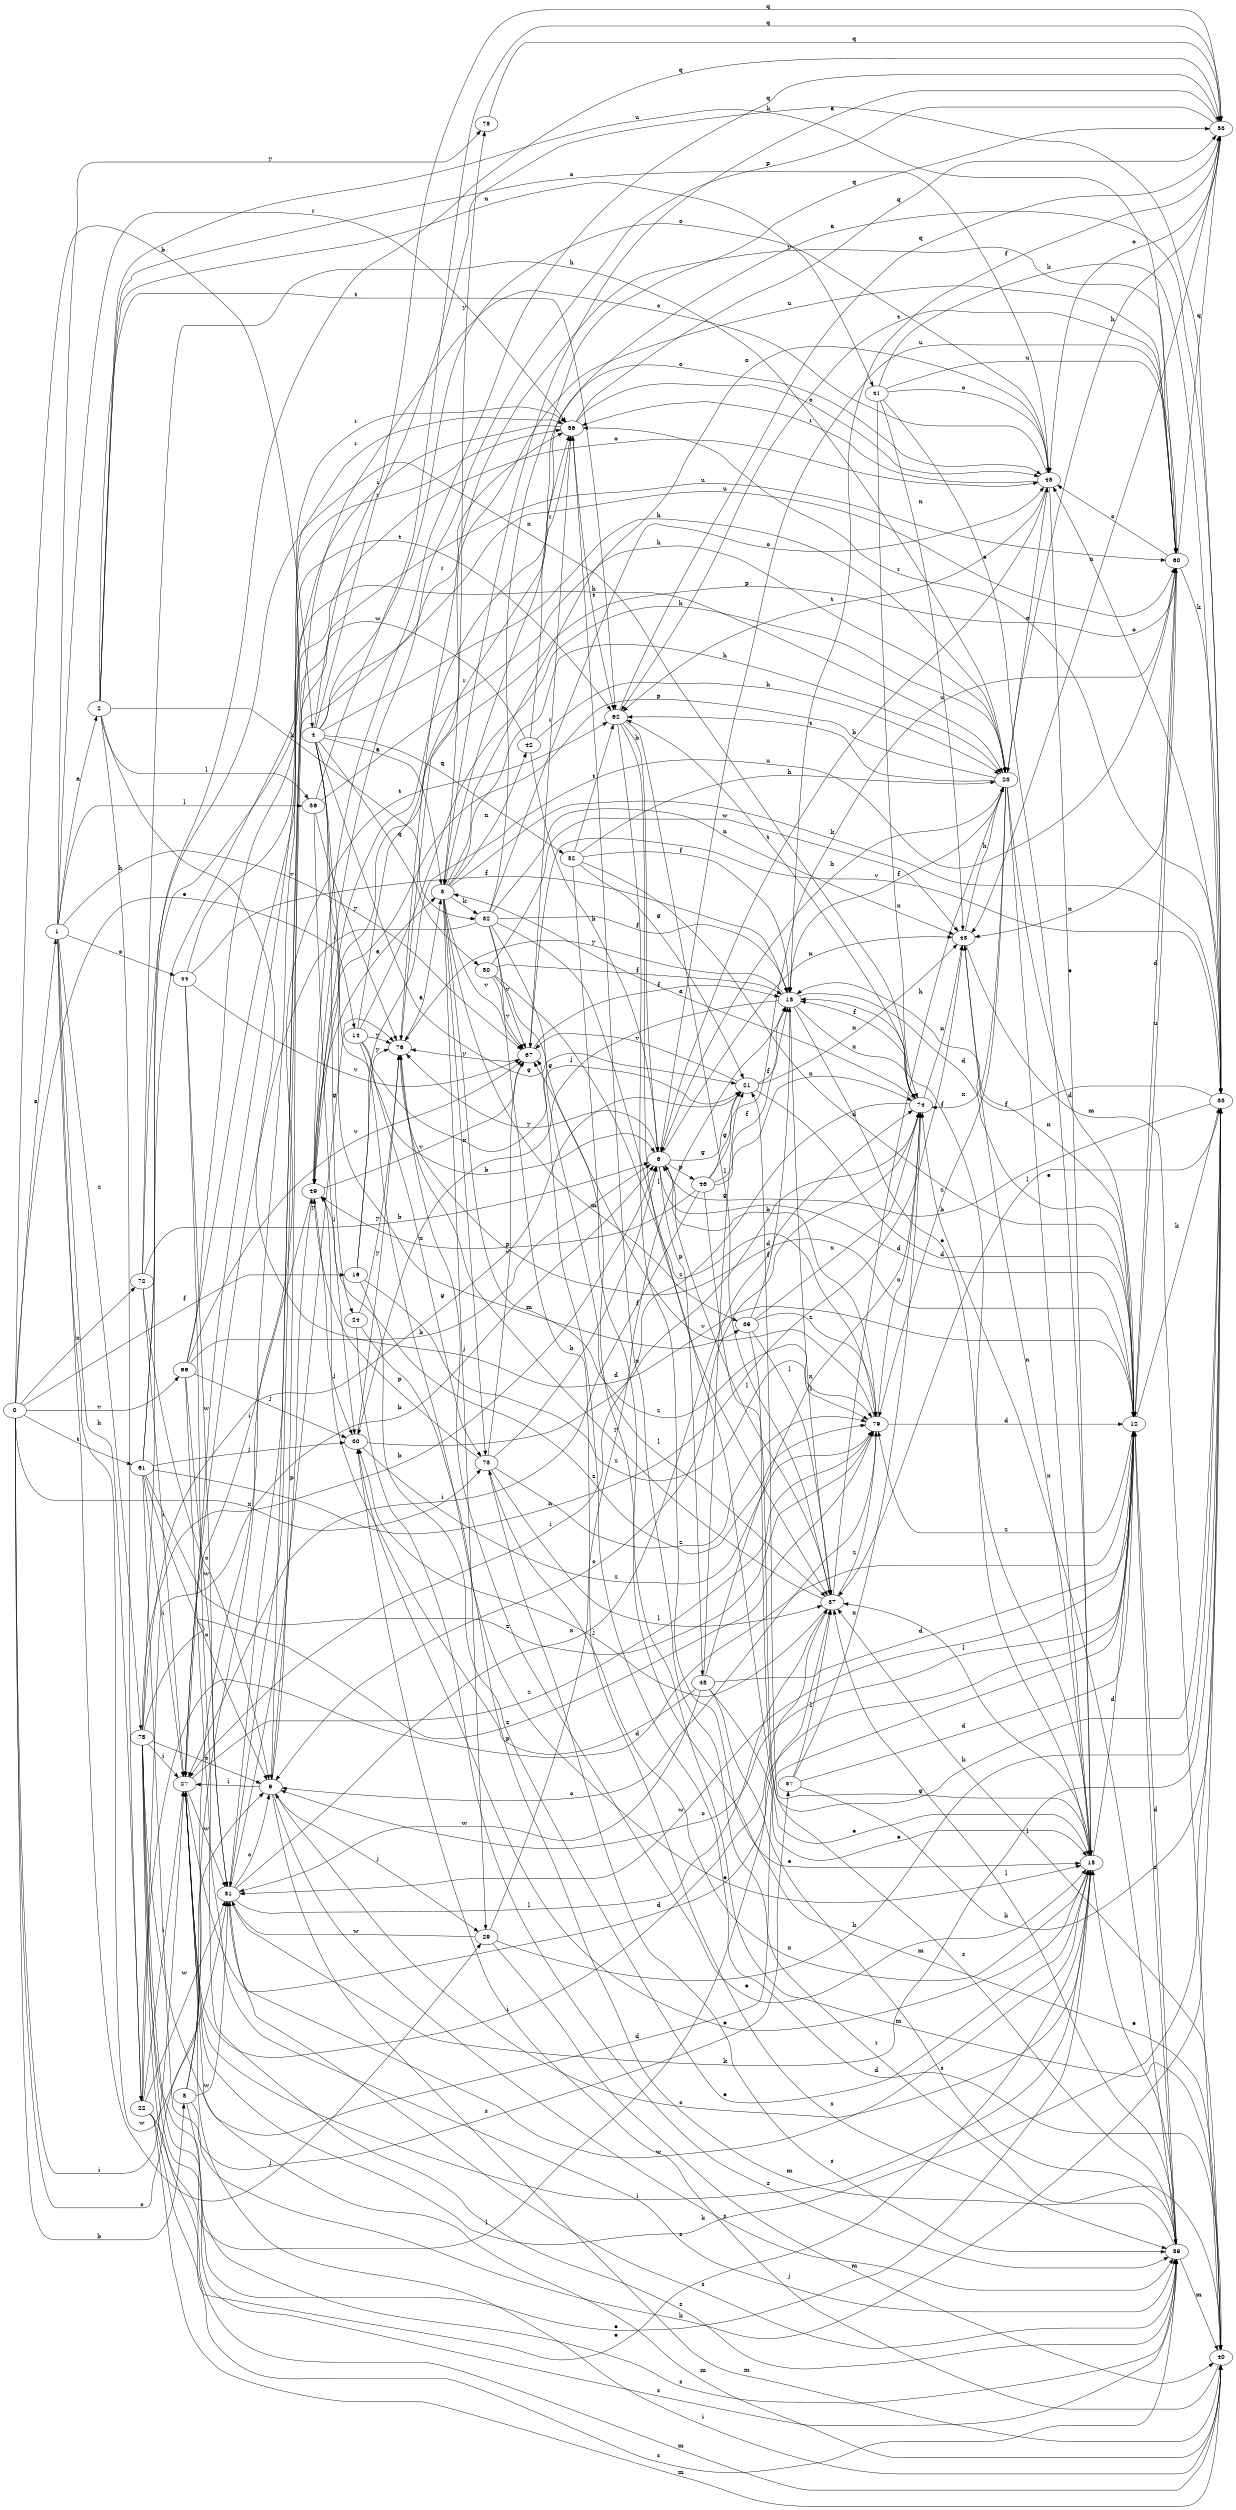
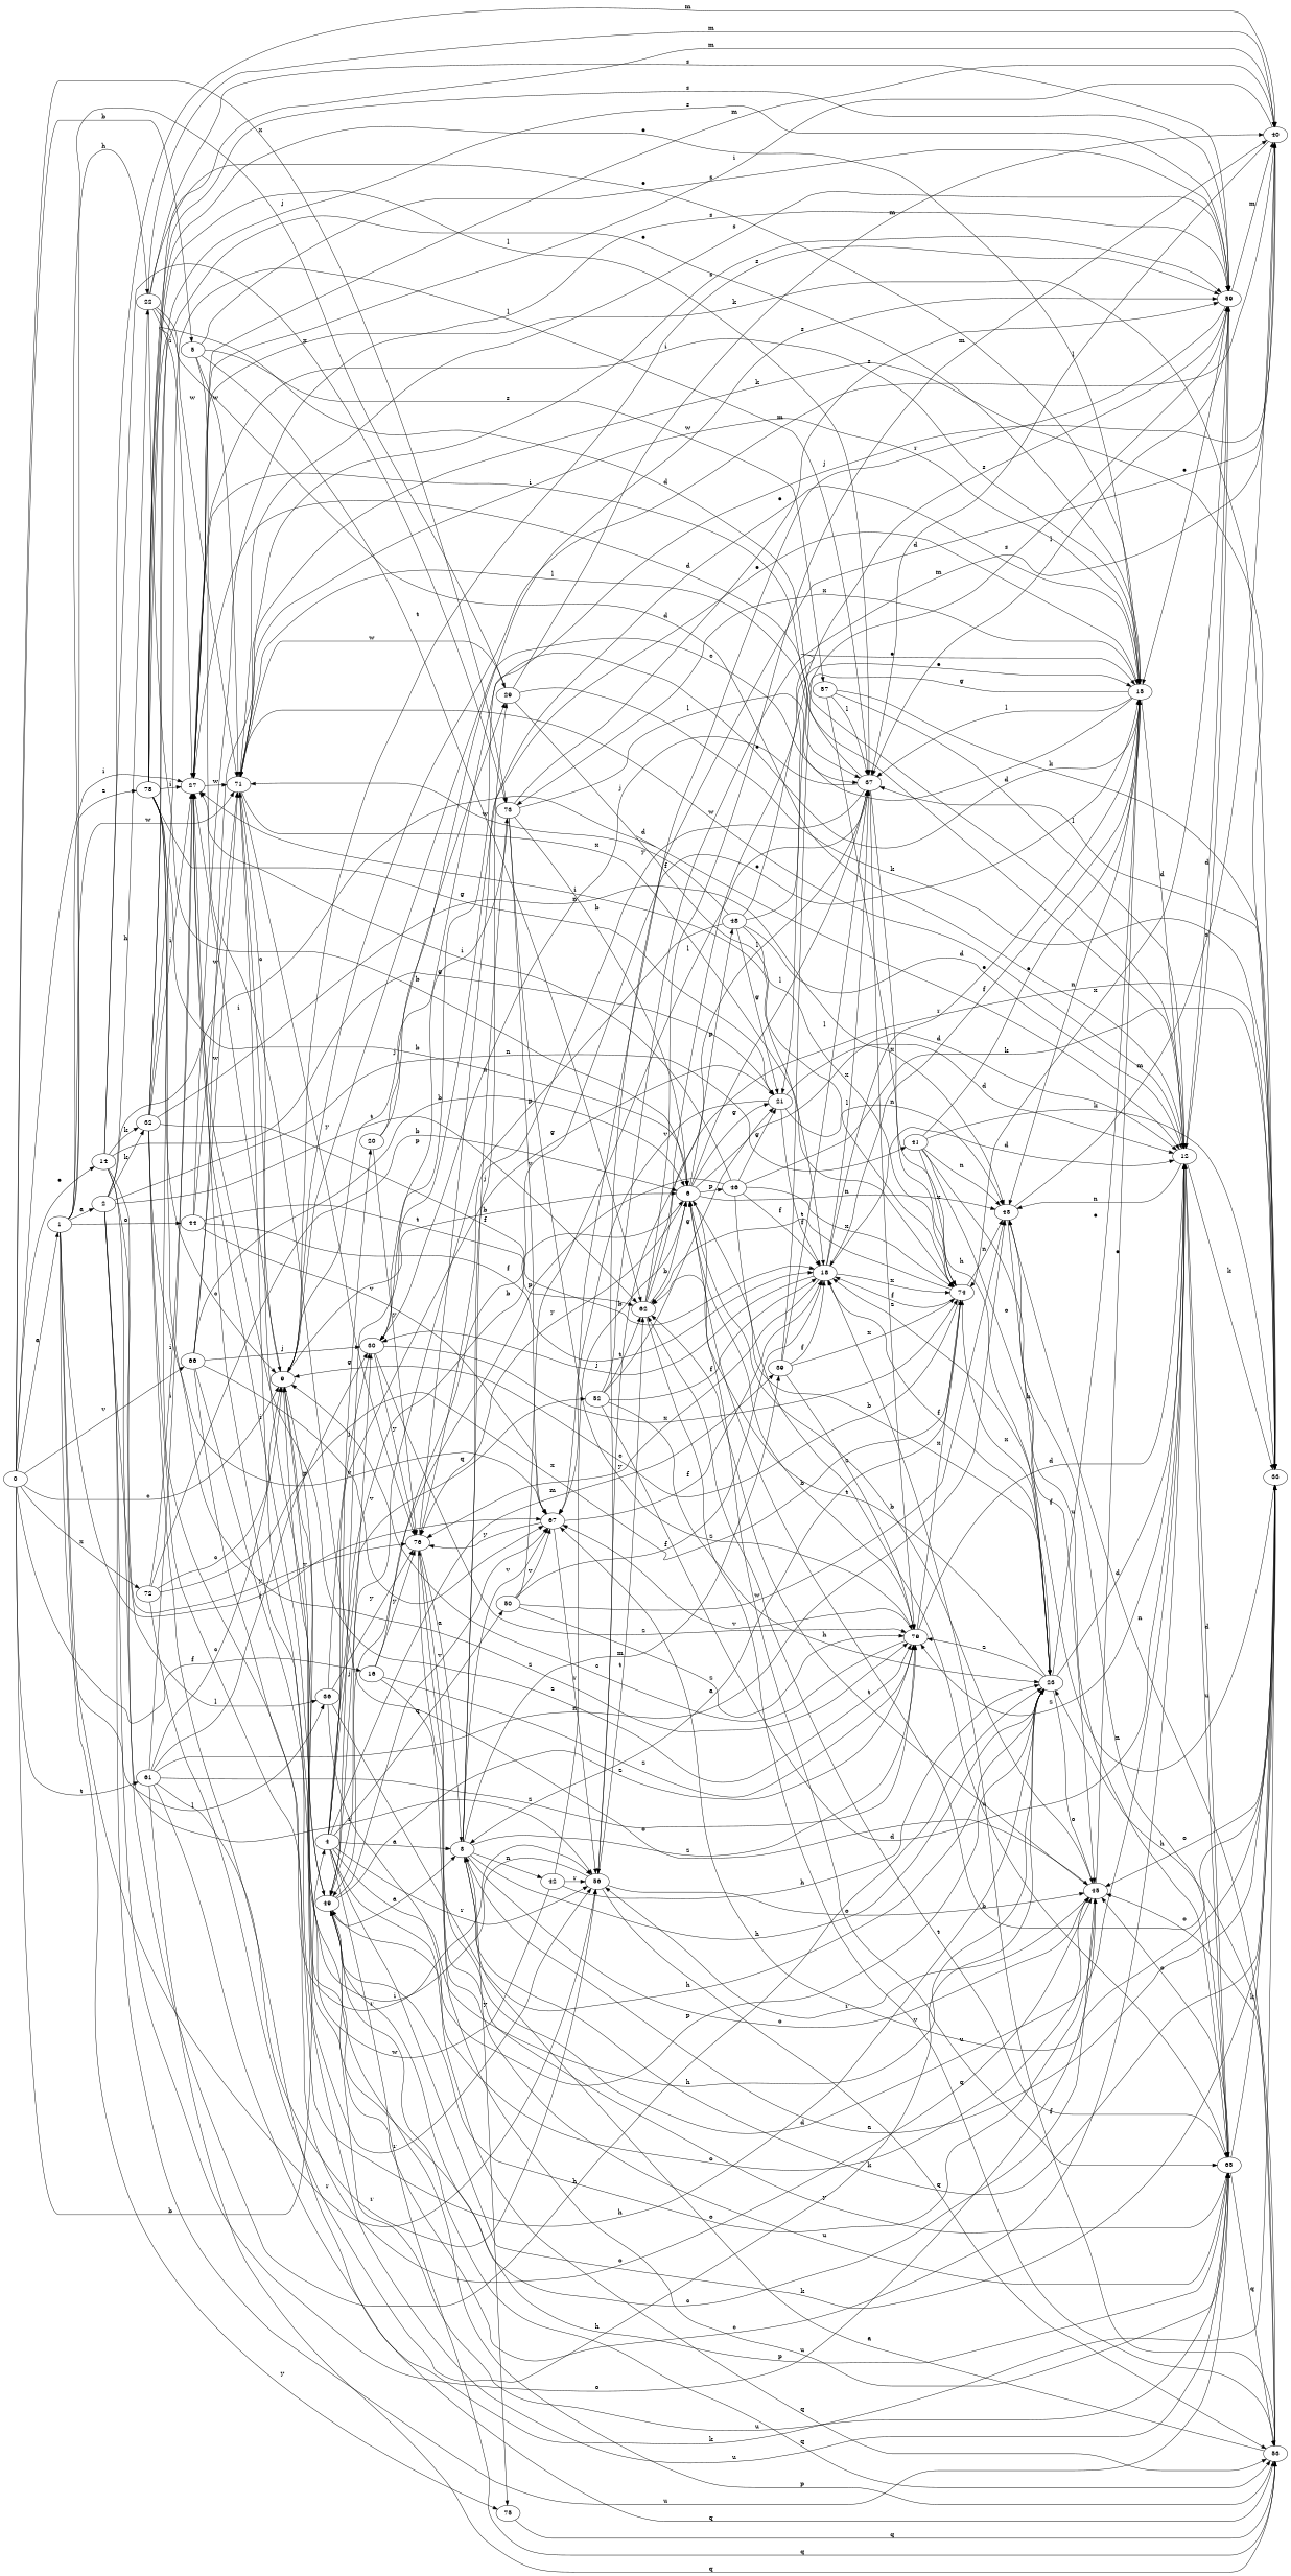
  strict digraph {
    fontname="DejaVu Serif"
    rankdir=LR
    node [fontname="DejaVu Serif"]
    edge [fontname="DejaVu Serif"]
    0
    1
    4
    5
    9
    14
    16
    27
    61
    66
    72
    73
    2
    22
    29
    36
    44
    56
    67
-   71 [label=31]
+   71
    75
    78
    45
    3
    23
    33
    39
    6
-   20 [label=24]
+   20
    21
    50
    52
    53
    62
    57
    59
-   65 [label=60]
+   65
    40
    49
    76
    79
    15
    12
    43
    30
    74
    37
    32
    41
    18
    42
    46
    48
    0 -> 1 [label=a]
    0 -> 4 [label=b]
    0 -> 5 [label=b]
    0 -> 9 [label=c]
    0 -> 14 [label=e]
    0 -> 16 [label=f]
    0 -> 27 [label=i]
    0 -> 61 [label=t]
    0 -> 66 [label=v]
    0 -> 72 [label=x]
    0 -> 73 [label=x]
    1 -> 2 [label=a]
    1 -> 22 [label=h]
    1 -> 29 [label=j]
    1 -> 36 [label=l]
    1 -> 44 [label=o]
    1 -> 56 [label=r]
    1 -> 67 [label=v]
    1 -> 71 [label=w]
    1 -> 75 [label=y]
    1 -> 78 [label=z]
    4 -> 56 [label=r]
    4 -> 45 [label=o]
    4 -> 3 [label=a]
    4 -> 23 [label=h]
    4 -> 33 [label=k]
    4 -> 39 [label=m]
    4 -> 6 [label=b]
    4 -> 20 [label=g]
    4 -> 21 [label=g]
    4 -> 50 [label=q]
    4 -> 52 [label=q]
    4 -> 53 [label=q]
    5 -> 71 [label=w]
    5 -> 45 [label=o]
    5 -> 62 [label=t]
    5 -> 57 [label=s]
    5 -> 59 [label=s]
    9 -> 27 [label=i]
    9 -> 29 [label=j]
+   9 -> 6 [label=b]
    9 -> 59 [label=s]
    9 -> 65 [label=u]
    9 -> 40 [label=m]
    9 -> 49 [label=p]
    14 -> 73 [label=x]
    14 -> 56 [label=r]
    14 -> 23 [label=h]
    14 -> 21 [label=g]
    14 -> 40 [label=m]
    14 -> 76 [label=y]
    16 -> 65 [label=u]
    16 -> 76 [label=y]
    16 -> 79 [label=z]
    16 -> 15 [label=e]
    27 -> 71 [label=w]
    27 -> 33 [label=k]
    27 -> 40 [label=m]
    27 -> 79 [label=z]
    27 -> 12 [label=d]
    61 -> 9 [label=c]
    61 -> 27 [label=i]
    61 -> 56 [label=r]
    61 -> 33 [label=k]
    61 -> 53 [label=q]
    61 -> 79 [label=z]
    61 -> 43 [label=n]
    61 -> 30 [label=j]
    66 -> 56 [label=r]
    66 -> 67 [label=v]
    66 -> 71 [label=w]
    66 -> 23 [label=h]
    66 -> 6 [label=b]
    66 -> 59 [label=s]
    66 -> 30 [label=j]
    72 -> 9 [label=c]
    72 -> 27 [label=i]
    72 -> 23 [label=h]
    72 -> 6 [label=b]
    72 -> 74 [label=x]
    73 -> 67 [label=v]
    73 -> 6 [label=b]
    73 -> 59 [label=s]
    73 -> 49 [label=p]
    73 -> 79 [label=z]
    73 -> 37 [label=l]
    2 -> 22 [label=h]
    2 -> 36 [label=l]
    2 -> 45 [label=o]
    2 -> 62 [label=t]
    2 -> 65 [label=u]
    2 -> 12 [label=d]
    2 -> 32 [label=k]
    2 -> 41 [label=n]
    22 -> 27 [label=i]
    22 -> 71 [label=w]
    22 -> 6 [label=b]
    22 -> 59 [label=s]
    22 -> 40 [label=m]
    22 -> 15 [label=e]
    22 -> 12 [label=d]
    29 -> 71 [label=w]
    29 -> 33 [label=k]
    29 -> 40 [label=m]
    29 -> 18 [label=f]
    36 -> 23 [label=h]
    36 -> 53 [label=q]
    36 -> 76 [label=y]
    36 -> 30 [label=j]
    44 -> 67 [label=v]
    44 -> 71 [label=w]
    44 -> 62 [label=t]
    44 -> 59 [label=s]
    44 -> 18 [label=f]
    56 -> 27 [label=i]
    56 -> 45 [label=o]
    56 -> 53 [label=q]
    56 -> 62 [label=t]
    67 -> 56 [label=r]
    67 -> 76 [label=y]
    67 -> 18 [label=f]
    71 -> 9 [label=c]
    71 -> 33 [label=k]
    71 -> 59 [label=s]
    71 -> 65 [label=u]
    71 -> 76 [label=y]
    71 -> 74 [label=x]
    71 -> 37 [label=l]
    75 -> 53 [label=q]
    78 -> 9 [label=c]
    78 -> 27 [label=i]
    78 -> 56 [label=r]
    78 -> 6 [label=b]
    78 -> 21 [label=g]
    78 -> 59 [label=s]
    78 -> 40 [label=m]
    78 -> 79 [label=z]
    78 -> 15 [label=e]
    78 -> 12 [label=d]
    78 -> 37 [label=l]
    45 -> 9 [label=c]
    45 -> 56 [label=r]
    45 -> 6 [label=b]
    45 -> 62 [label=t]
    45 -> 15 [label=e]
    3 -> 73 [label=x]
    3 -> 29 [label=j]
    3 -> 67 [label=v]
    3 -> 75 [label=y]
    3 -> 45 [label=o]
    3 -> 23 [label=h]
    3 -> 33 [label=k]
    3 -> 39 [label=m]
    3 -> 79 [label=z]
-   3 -> 32 [label=k]
+   14 -> 32 [label=k]
    3 -> 42 [label=n]
    23 -> 45 [label=o]
    23 -> 6 [label=b]
    23 -> 62 [label=t]
    23 -> 49 [label=p]
    23 -> 79 [label=z]
    23 -> 15 [label=e]
    23 -> 12 [label=d]
    23 -> 74 [label=x]
    23 -> 18 [label=f]
    33 -> 56 [label=r]
    33 -> 67 [label=v]
    33 -> 45 [label=o]
    33 -> 3 [label=a]
    33 -> 6 [label=b]
    33 -> 37 [label=l]
    33 -> 18 [label=f]
    39 -> 59 [label=s]
    39 -> 79 [label=z]
    39 -> 74 [label=x]
    39 -> 37 [label=l]
    39 -> 18 [label=f]
    6 -> 21 [label=g]
    6 -> 65 [label=u]
    6 -> 76 [label=y]
    6 -> 12 [label=d]
    6 -> 43 [label=n]
    6 -> 37 [label=l]
    6 -> 46 [label=p]
    6 -> 48 [label=p]
    20 -> 59 [label=s]
    20 -> 76 [label=y]
    20 -> 15 [label=e]
    21 -> 67 [label=v]
    21 -> 12 [label=d]
    21 -> 43 [label=n]
    21 -> 18 [label=f]
    50 -> 67 [label=v]
    50 -> 79 [label=z]
    50 -> 43 [label=w]
    50 -> 37 [label=l]
    50 -> 18 [label=f]
    52 -> 23 [label=h]
    52 -> 21 [label=g]
    52 -> 62 [label=t]
    52 -> 40 [label=m]
    52 -> 12 [label=d]
    52 -> 18 [label=f]
    53 -> 45 [label=o]
    53 -> 3 [label=a]
    53 -> 23 [label=h]
    53 -> 49 [label=p]
    53 -> 43 [label=n]
    53 -> 18 [label=f]
    62 -> 6 [label=b]
    62 -> 53 [label=q]
    62 -> 40 [label=m]
    62 -> 15 [label=e]
    62 -> 37 [label=l]
    57 -> 33 [label=k]
    57 -> 12 [label=d]
    57 -> 74 [label=x]
    57 -> 37 [label=l]
    59 -> 56 [label=r]
    59 -> 40 [label=m]
    59 -> 15 [label=e]
    59 -> 12 [label=d]
    59 -> 74 [label=x]
    59 -> 37 [label=l]
    65 -> 45 [label=o]
    65 -> 33 [label=k]
    65 -> 53 [label=q]
    65 -> 62 [label=t]
    65 -> 49 [label=p]
    65 -> 76 [label=y]
    65 -> 12 [label=d]
    65 -> 43 [label=n]
    40 -> 27 [label=i]
    40 -> 67 [label=d]
    40 -> 30 [label=j]
    40 -> 37 [label=l]
    49 -> 27 [label=i]
    49 -> 67 [label=v]
    49 -> 45 [label=o]
    49 -> 3 [label=a]
    49 -> 53 [label=q]
    49 -> 79 [label=z]
    49 -> 30 [label=j]
    76 -> 3 [label=a]
    76 -> 65 [label=u]
    76 -> 15 [label=e]
    76 -> 12 [label=d]
    79 -> 9 [label=c]
    79 -> 67 [label=v]
    79 -> 6 [label=b]
    79 -> 12 [label=d]
    79 -> 74 [label=x]
    15 -> 9 [label=c]
    15 -> 27 [label=i]
    15 -> 73 [label=x]
    15 -> 71 [label=w]
    15 -> 21 [label=g]
    15 -> 12 [label=d]
    15 -> 43 [label=n]
    15 -> 37 [label=l]
    15 -> 18 [label=f]
    12 -> 9 [label=c]
    12 -> 71 [label=w]
    12 -> 33 [label=k]
    12 -> 59 [label=s]
    12 -> 65 [label=u]
    12 -> 79 [label=z]
    12 -> 43 [label=n]
    43 -> 23 [label=h]
    43 -> 40 [label=m]
    30 -> 76 [label=y]
    30 -> 79 [label=z]
    30 -> 15 [label=e]
    30 -> 74 [label=x]
    74 -> 9 [label=c]
    74 -> 27 [label=i]
    74 -> 3 [label=a]
    74 -> 62 [label=t]
    74 -> 43 [label=n]
    74 -> 18 [label=f]
    37 -> 27 [label=i]
    37 -> 23 [label=h]
    37 -> 76 [label=y]
    37 -> 79 [label=z]
    37 -> 30 [label=j]
    32 -> 27 [label=i]
    32 -> 67 [label=v]
    32 -> 45 [label=o]
    32 -> 53 [label=q]
    32 -> 59 [label=s]
    32 -> 15 [label=e]
    32 -> 43 [label=n]
    32 -> 37 [label=l]
    32 -> 18 [label=f]
    41 -> 45 [label=o]
    41 -> 33 [label=k]
    41 -> 65 [label=u]
    41 -> 15 [label=e]
    41 -> 43 [label=n]
    41 -> 74 [label=x]
    18 -> 76 [label=y]
    18 -> 15 [label=e]
    18 -> 12 [label=d]
    18 -> 30 [label=j]
    18 -> 74 [label=x]
    18 -> 37 [label=l]
    42 -> 56 [label=r]
    42 -> 71 [label=w]
    42 -> 23 [label=h]
    42 -> 6 [label=b]
    46 -> 27 [label=i]
    46 -> 33 [label=k]
    46 -> 21 [label=g]
    46 -> 65 [label=u]
    46 -> 49 [label=p]
    46 -> 74 [label=x]
    46 -> 18 [label=f]
    48 -> 71 [label=w]
    48 -> 21 [label=g]
    48 -> 59 [label=s]
    48 -> 49 [label=p]
    48 -> 15 [label=e]
    48 -> 12 [label=d]
    48 -> 74 [label=x]
  }
